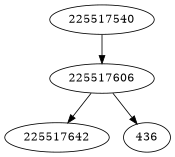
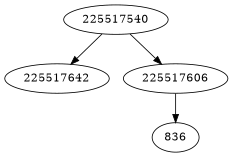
  strict digraph {
    n1 [label=225517642]
    225517606
-   436
+   436 [label=836]
    225517540
-   225517606 -> n1
+   225517540 -> n1
    225517606 -> 436
    225517540 -> 225517606
  }
